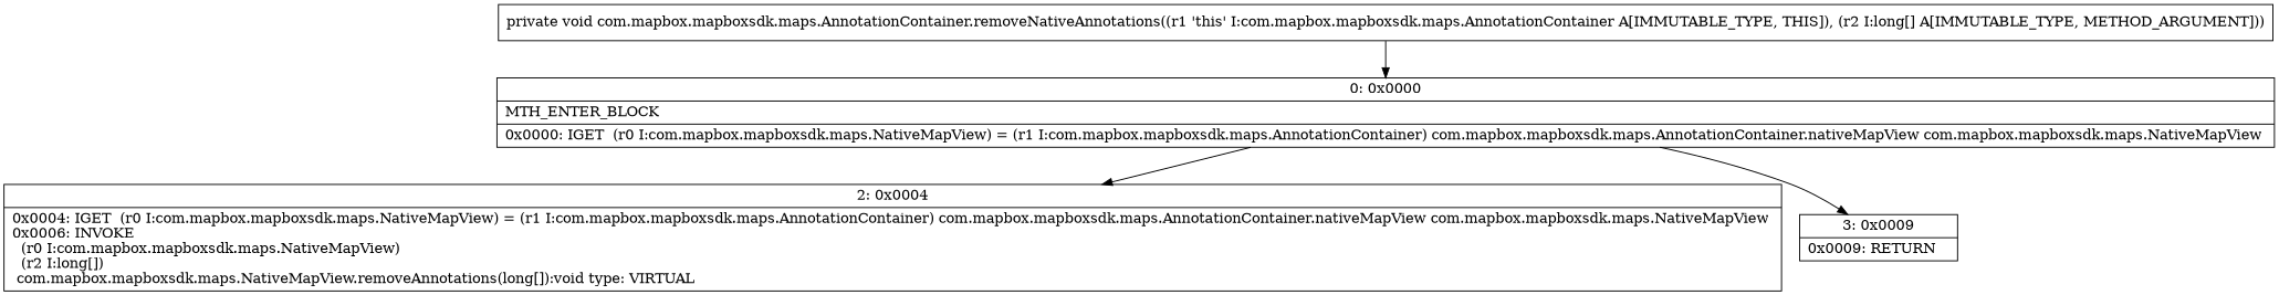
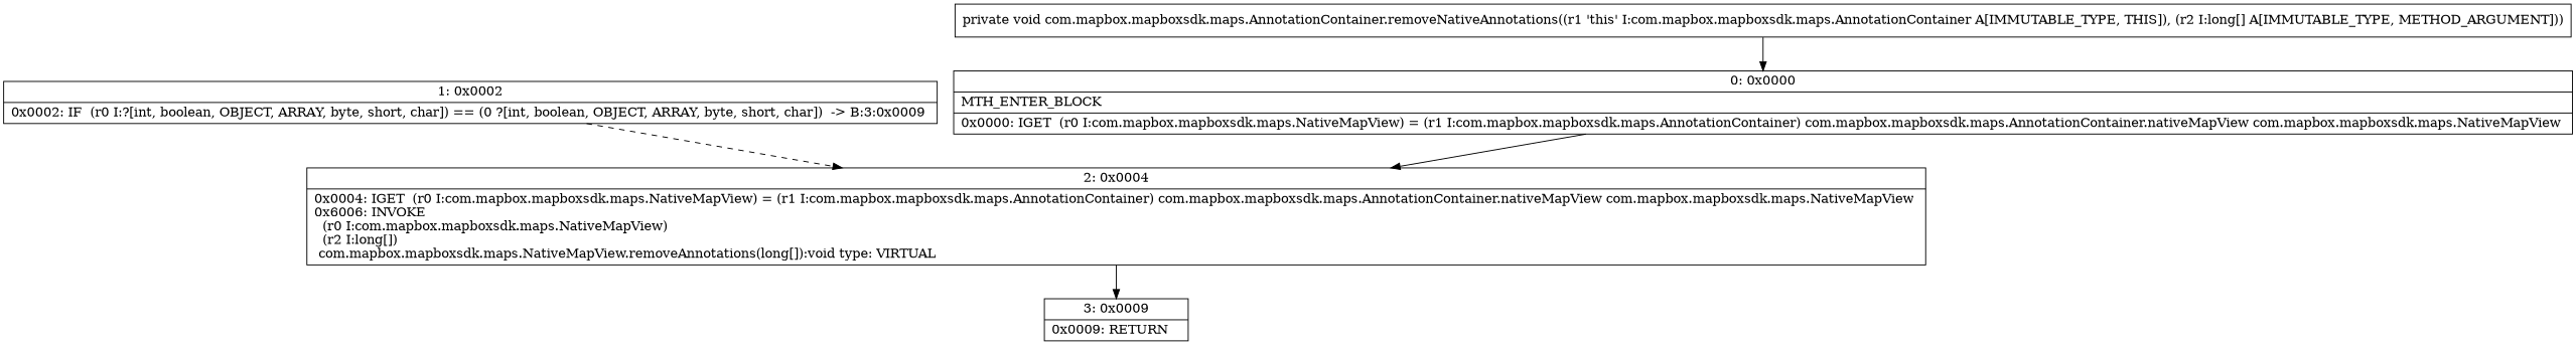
  digraph {
    node [shape=record]
    n1 [label="{0\:\ 0x0000|MTH_ENTER_BLOCK\l|0x0000: IGET  (r0 I:com.mapbox.mapboxsdk.maps.NativeMapView) = (r1 I:com.mapbox.mapboxsdk.maps.AnnotationContainer) com.mapbox.mapboxsdk.maps.AnnotationContainer.nativeMapView com.mapbox.mapboxsdk.maps.NativeMapView \l}"]
-   n2 [label="{2\:\ 0x0004|0x0004: IGET  (r0 I:com.mapbox.mapboxsdk.maps.NativeMapView) = (r1 I:com.mapbox.mapboxsdk.maps.AnnotationContainer) com.mapbox.mapboxsdk.maps.AnnotationContainer.nativeMapView com.mapbox.mapboxsdk.maps.NativeMapView \l0x0006: INVOKE  \l  (r0 I:com.mapbox.mapboxsdk.maps.NativeMapView)\l  (r2 I:long[])\l com.mapbox.mapboxsdk.maps.NativeMapView.removeAnnotations(long[]):void type: VIRTUAL \l}"]
+   n2 [label="{2\:\ 0x0004|0x0004: IGET  (r0 I:com.mapbox.mapboxsdk.maps.NativeMapView) = (r1 I:com.mapbox.mapboxsdk.maps.AnnotationContainer) com.mapbox.mapboxsdk.maps.AnnotationContainer.nativeMapView com.mapbox.mapboxsdk.maps.NativeMapView \l0x6006: INVOKE  \l  (r0 I:com.mapbox.mapboxsdk.maps.NativeMapView)\l  (r2 I:long[])\l com.mapbox.mapboxsdk.maps.NativeMapView.removeAnnotations(long[]):void type: VIRTUAL \l}"]
+   n3 [label="{1\:\ 0x0002|0x0002: IF  (r0 I:?[int, boolean, OBJECT, ARRAY, byte, short, char]) == (0 ?[int, boolean, OBJECT, ARRAY, byte, short, char])  \-\> B:3:0x0009 \l}"]
    n4 [label="{3\:\ 0x0009|0x0009: RETURN   \l}"]
    n5 [label="{private void com.mapbox.mapboxsdk.maps.AnnotationContainer.removeNativeAnnotations((r1 'this' I:com.mapbox.mapboxsdk.maps.AnnotationContainer A[IMMUTABLE_TYPE, THIS]), (r2 I:long[] A[IMMUTABLE_TYPE, METHOD_ARGUMENT])) }"]
    n1 -> n2
-   n1 -> n4
+   n2 -> n4
+   n3 -> n2 [style=dashed]
    n5 -> n1
  }
